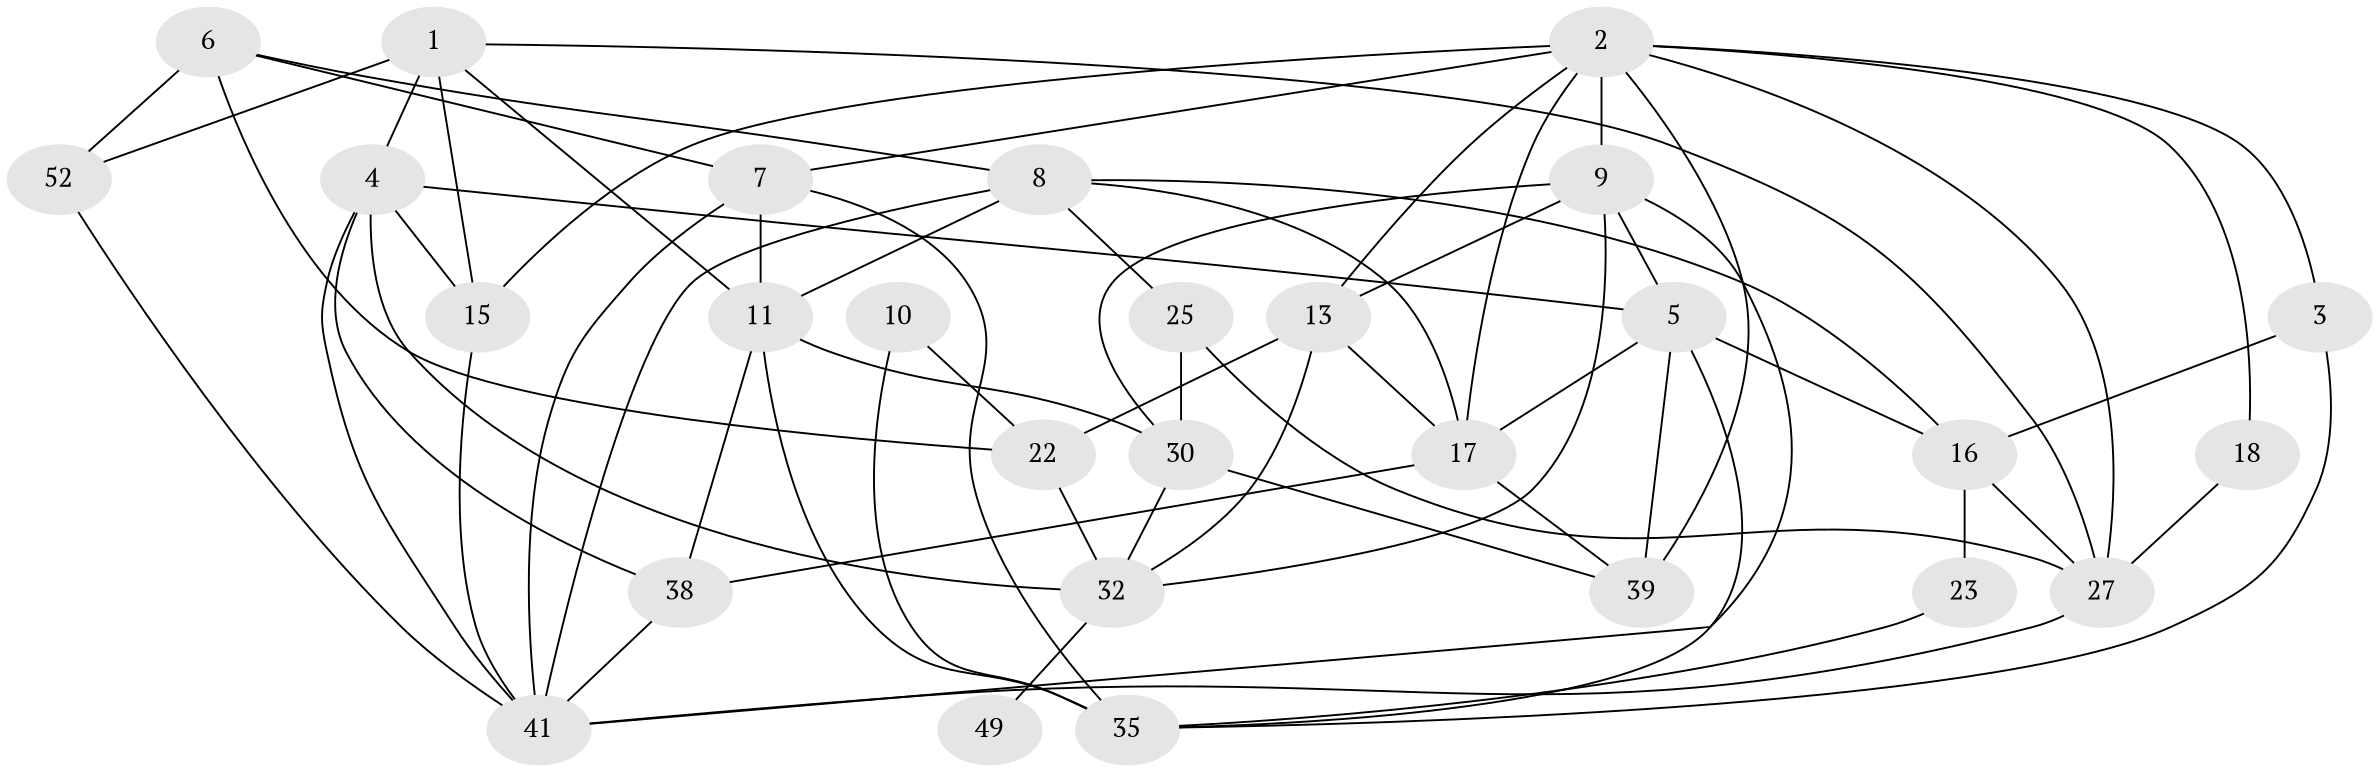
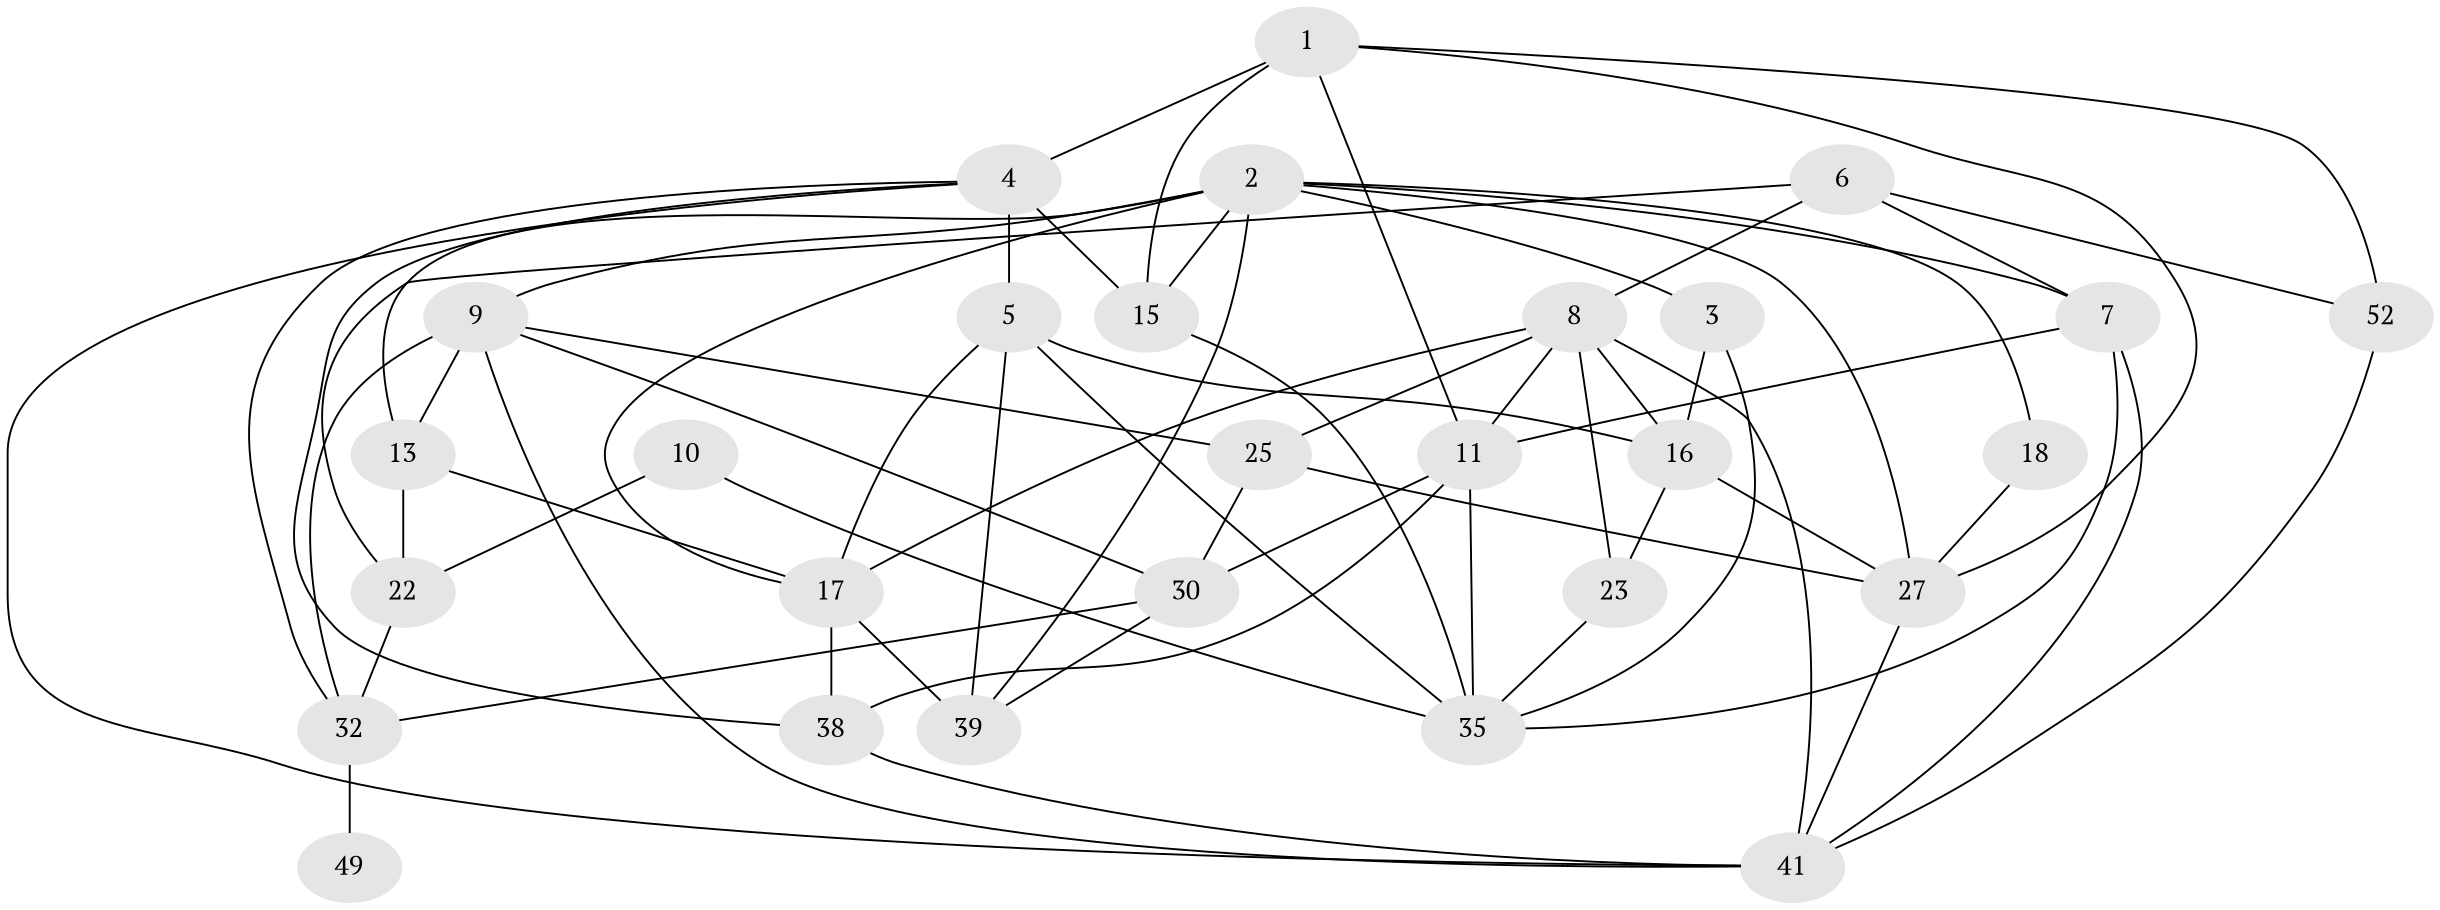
  graph {
    fontname="PT Serif"
    node [color=gray90 fontname="PT Serif" style=filled]
    edge [fontname="PT Serif"]
    1 [super="+42"]
    4 [super="+48"]
    11 [super="+19"]
    n4 [label=52]
    15
    27 [super="+46"]
    5 [super="+26"]
    32 [super="+36"]
    38
    41 [super="+50"]
    35 [super="+43"]
    30
    2 [super="+29"]
    3
    7 [super="+20"]
    9 [super="+14"]
    13 [super="+28"]
    17 [super="+37"]
    18 [super="+24"]
    39 [super="+45"]
    16 [super="+21"]
    25 [super="+40"]
    22
    6 [super="+33"]
    8 [super="+47"]
    49
    23
    10 [super="+34"]
    1 -- 4 [weight=2]
    1 -- 11
    1 -- n4
    1 -- 15
    1 -- 27
    4 -- 15
    4 -- 5
    4 -- 32
    4 -- 38
    4 -- 41
    11 -- 38
    11 -- 35
    11 -- 30
    n4 -- 41
-   15 -- 41
+   15 -- 35
    27 -- 41
    5 -- 35
    5 -- 17
    5 -- 39 [weight=2]
    5 -- 16
    32 -- 49
    38 -- 41
    30 -- 32
    30 -- 39
    2 -- 15
    2 -- 27
    2 -- 3
    2 -- 7
    2 -- 9
    2 -- 13
    2 -- 17
    2 -- 18
    2 -- 39
    3 -- 35
    3 -- 16
    7 -- 11
    7 -- 41
    7 -- 35
    9 -- 32
    9 -- 41
    9 -- 30
    9 -- 13
-   9 -- 5
-   13 -- 32
+   9 -- 25
    13 -- 17
    13 -- 22
    17 -- 38
    17 -- 39
    18 -- 27
    16 -- 27
    16 -- 23
    25 -- 27
    25 -- 30
    22 -- 32
    6 -- n4
    6 -- 7
    6 -- 22
    6 -- 8
    8 -- 11 [weight=2]
    8 -- 41
    8 -- 17
    8 -- 16 [weight=2]
    8 -- 25
+   8 -- 23
    23 -- 35
    10 -- 35 [weight=2]
    10 -- 22
  }
